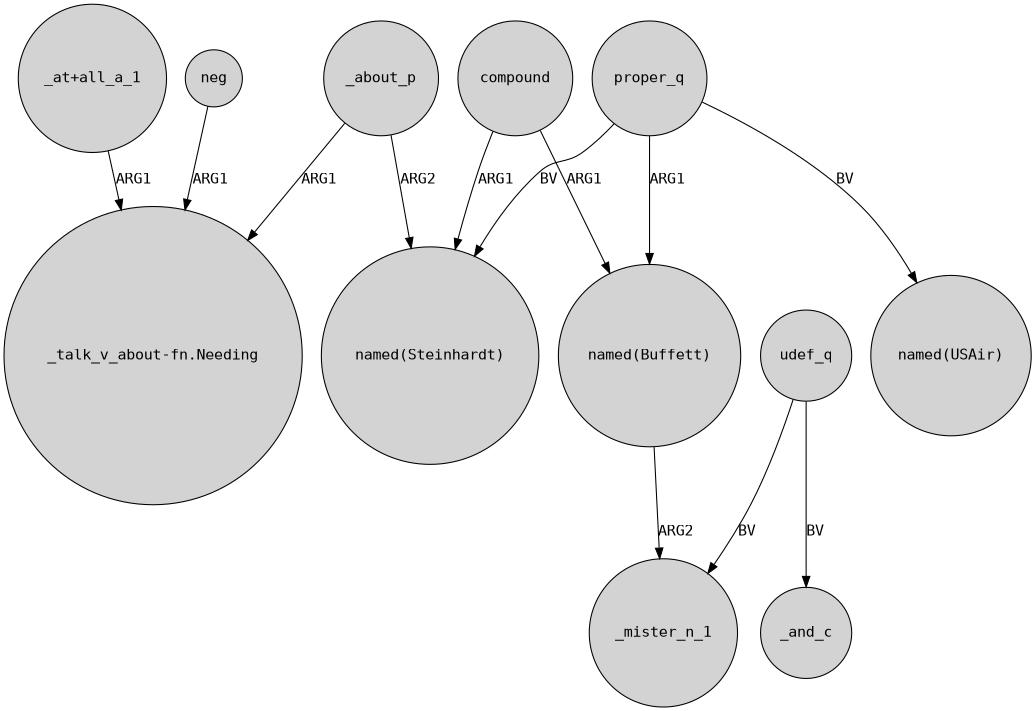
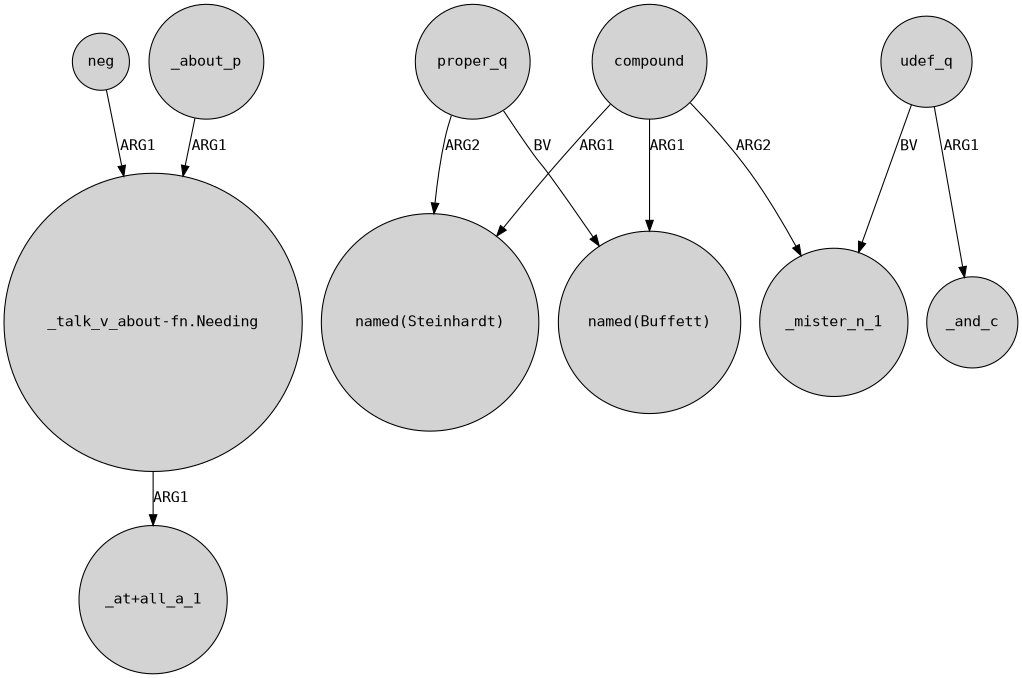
  digraph {
    fontname="DejaVu Sans Mono"
    node [fontname="DejaVu Sans Mono" shape=circle style=filled]
    edge [fontname="DejaVu Sans Mono"]
    neg
    "_talk_v_about-fn.Needing"
    compound
    "named(Buffett)"
    _mister_n_1
    "named(Steinhardt)"
    proper_q
-   "named(USAir)"
    udef_q
    _and_c
    _about_p
    "_at+all_a_1"
    neg -> "_talk_v_about-fn.Needing" [label=ARG1]
    compound -> "named(Buffett)" [label=ARG1]
-   "named(Buffett)" -> _mister_n_1 [label=ARG2]
+   compound -> _mister_n_1 [label=ARG2]
    compound -> "named(Steinhardt)" [label=ARG1]
-   proper_q -> "named(Buffett)" [label=ARG1]
-   proper_q -> "named(Steinhardt)" [label=BV]
-   proper_q -> "named(USAir)" [label=BV]
+   proper_q -> "named(Buffett)" [label=BV]
+   proper_q -> "named(Steinhardt)" [label=ARG2]
    udef_q -> _mister_n_1 [label=BV]
-   udef_q -> _and_c [label=BV]
+   udef_q -> _and_c [label=ARG1]
    _about_p -> "_talk_v_about-fn.Needing" [label=ARG1]
-   _about_p -> "named(Steinhardt)" [label=ARG2]
-   "_at+all_a_1" -> "_talk_v_about-fn.Needing" [label=ARG1]
+   "_talk_v_about-fn.Needing" -> "_at+all_a_1" [label=ARG1]
  }
